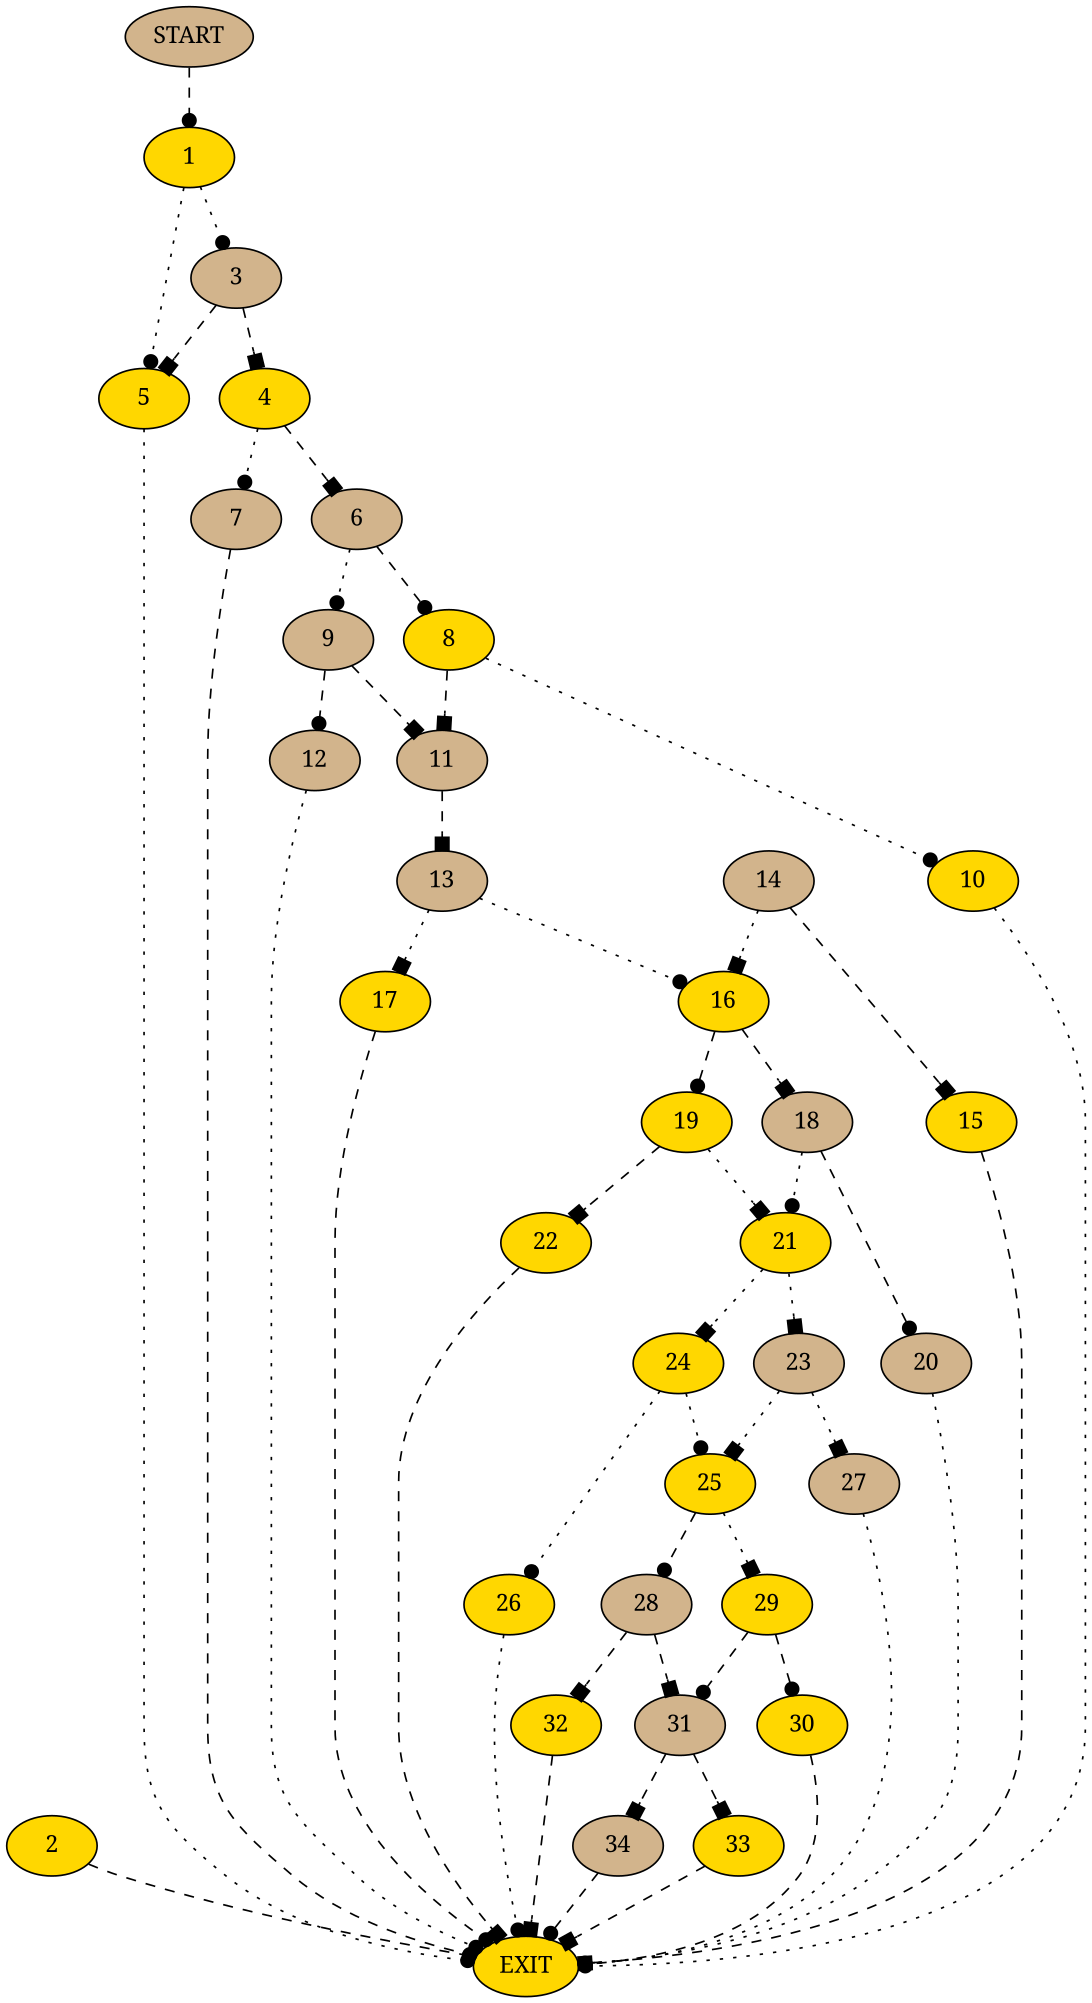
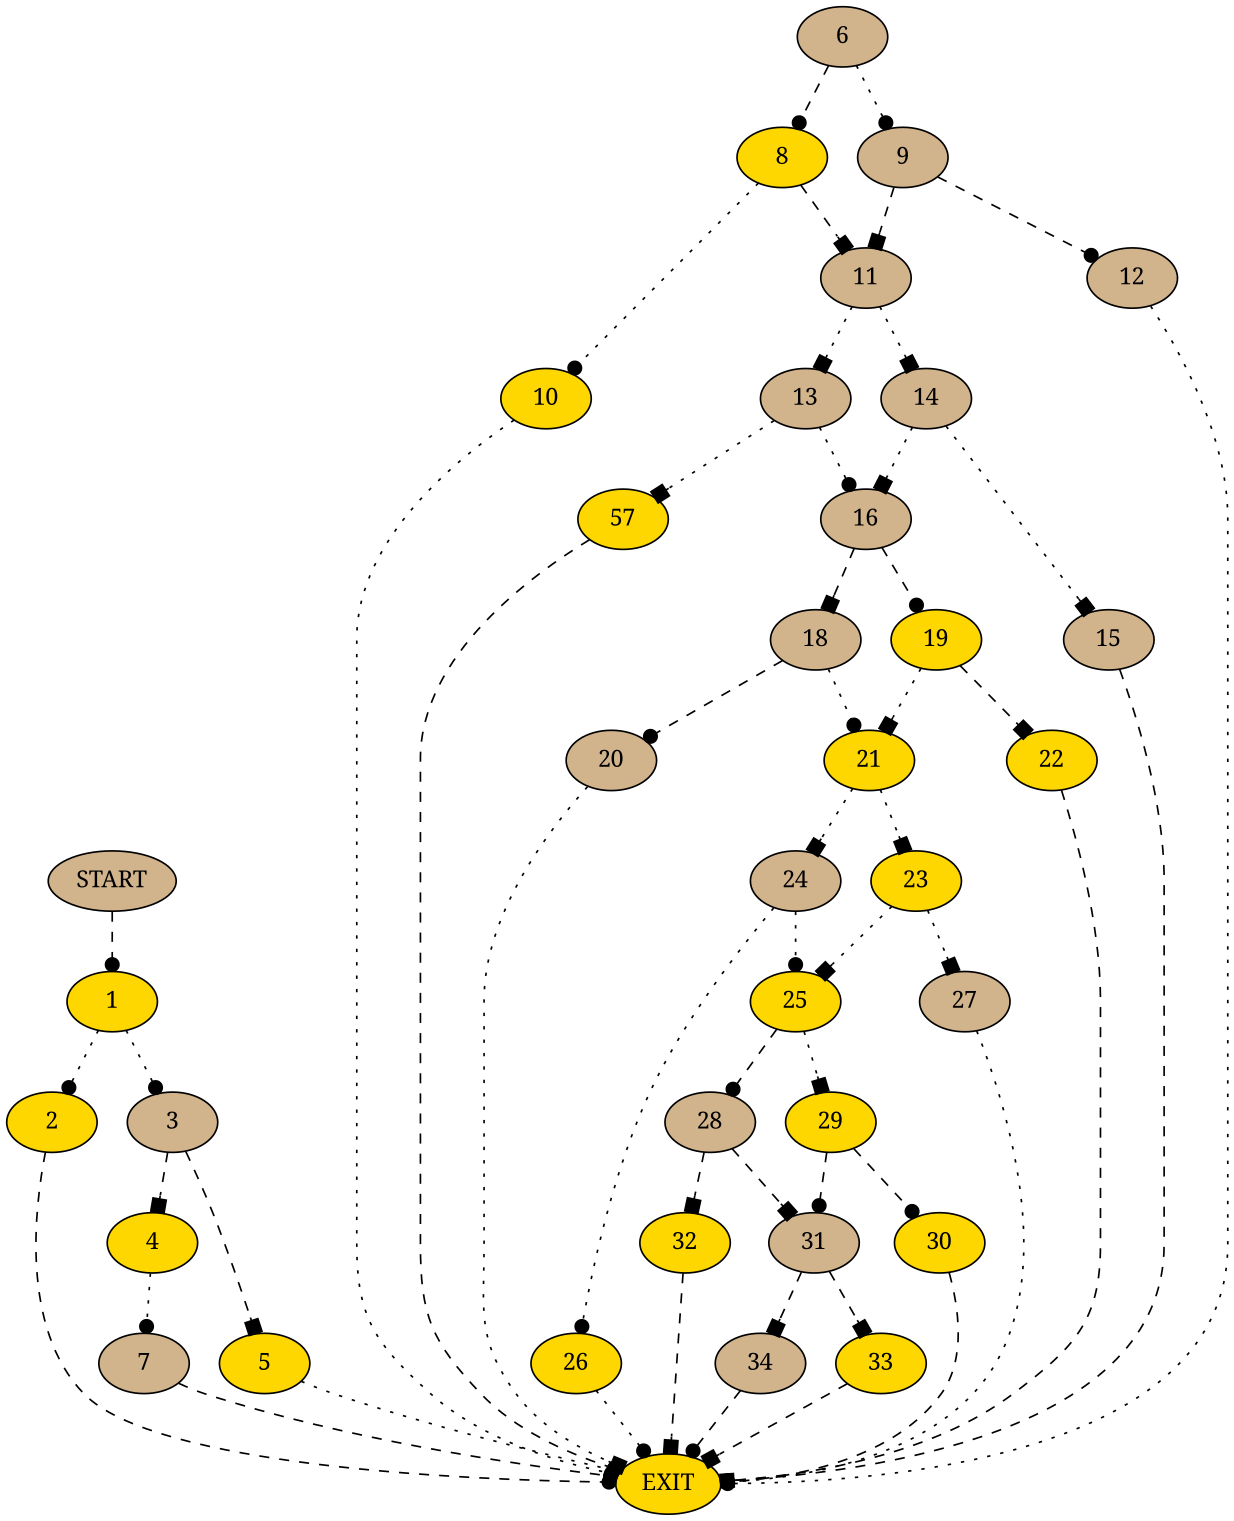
  digraph {
    fontname="Noto Serif"
    node [fillcolor=gold fontname="Noto Serif" style=filled]
    edge [arrowhead=dot fontname="Noto Serif" style=dashed]
    n1 [fillcolor=tan label=START]
    1
    2
    3 [fillcolor=tan]
    n5 [label=EXIT]
    4
    5
    6 [fillcolor=tan]
    7 [fillcolor=tan]
    8
    9 [fillcolor=tan]
    10
    11 [fillcolor=tan]
    12 [fillcolor=tan]
    13 [fillcolor=tan]
    14 [fillcolor=tan]
-   16
-   17
-   15
+   16 [fillcolor=tan]
+   17 [label=57]
+   15 [fillcolor=tan]
    18 [fillcolor=tan]
    19
    20 [fillcolor=tan]
    21
    22
-   23 [fillcolor=tan]
-   24
+   23
+   24 [fillcolor=tan]
    25
    27 [fillcolor=tan]
    26
    28 [fillcolor=tan]
    29
    31 [fillcolor=tan]
    32
    30
    33
    34 [fillcolor=tan]
    n1 -> 1
-   1 -> 5 [style=dotted]
+   1 -> 2 [style=dotted]
    1 -> 3 [style=dotted]
    2 -> n5
    3 -> 4 [arrowhead=box]
    3 -> 5 [arrowhead=box]
-   4 -> 6 [arrowhead=box]
    4 -> 7 [style=dotted]
    5 -> n5 [style=dotted]
    6 -> 8
    6 -> 9 [style=dotted]
    7 -> n5
    8 -> 10 [style=dotted]
    8 -> 11 [arrowhead=box]
    9 -> 11 [arrowhead=box]
    9 -> 12
    10 -> n5 [style=dotted]
-   11 -> 13 [arrowhead=box]
+   11 -> 13 [arrowhead=box style=dotted]
+   11 -> 14 [arrowhead=box style=dotted]
    12 -> n5 [style=dotted]
    13 -> 16 [style=dotted]
    13 -> 17 [arrowhead=box style=dotted]
    14 -> 16 [arrowhead=box style=dotted]
-   14 -> 15 [arrowhead=box]
+   14 -> 15 [arrowhead=box style=dotted]
    16 -> 18 [arrowhead=box]
    16 -> 19
    17 -> n5
    15 -> n5
    18 -> 20
    18 -> 21 [style=dotted]
    19 -> 21 [arrowhead=box style=dotted]
    19 -> 22 [arrowhead=box]
    20 -> n5 [arrowhead=box style=dotted]
    21 -> 23 [arrowhead=box style=dotted]
    21 -> 24 [arrowhead=box style=dotted]
    22 -> n5 [arrowhead=box]
    23 -> 25 [arrowhead=box style=dotted]
    23 -> 27 [arrowhead=box style=dotted]
    24 -> 25 [style=dotted]
    24 -> 26 [style=dotted]
    25 -> 28
    25 -> 29 [arrowhead=box style=dotted]
    27 -> n5 [style=dotted]
    26 -> n5 [style=dotted]
    28 -> 31 [arrowhead=box]
    28 -> 32 [arrowhead=box]
    29 -> 31
    29 -> 30
    31 -> 33 [arrowhead=box]
    31 -> 34 [arrowhead=box]
    32 -> n5 [arrowhead=box]
    30 -> n5
    33 -> n5 [arrowhead=box]
    34 -> n5
  }
